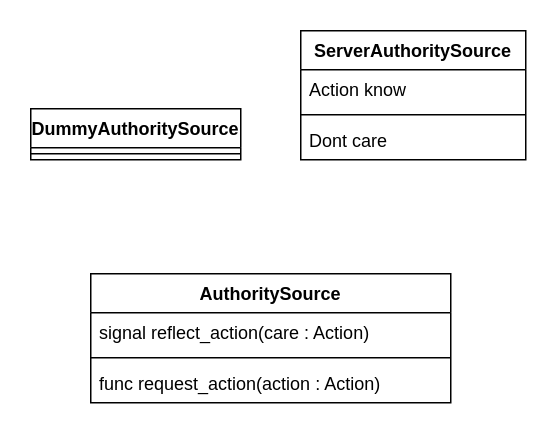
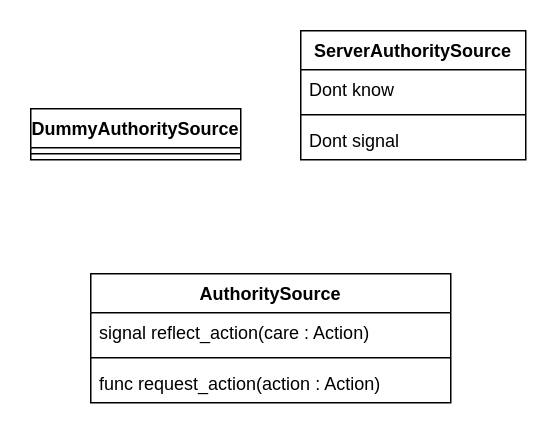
  <mxCell id="0" />
  <mxCell id="1" parent="0" />
  <mxCell id="2" value="AuthoritySource" style="swimlane;fontStyle=1;align=center;verticalAlign=top;childLayout=stackLayout;horizontal=1;startSize=26;horizontalStack=0;resizeParent=1;resizeParentMax=0;resizeLast=0;collapsible=1;marginBottom=0;" parent="1" vertex="1"><mxGeometry x="60" y="182" width="240" height="86" as="geometry" /></mxCell>
  <mxCell id="3" value="signal reflect_action(care : Action)" style="text;strokeColor=none;fillColor=none;align=left;verticalAlign=top;spacingLeft=4;spacingRight=4;overflow=hidden;rotatable=0;points=[[0,0.5],[1,0.5]];portConstraint=eastwest;" parent="2" vertex="1"><mxGeometry y="26" width="240" height="26" as="geometry" /></mxCell>
  <mxCell id="4" value="" style="line;strokeWidth=1;fillColor=none;align=left;verticalAlign=middle;spacingTop=-1;spacingLeft=3;spacingRight=3;rotatable=0;labelPosition=right;points=[];portConstraint=eastwest;strokeColor=inherit;" parent="2" vertex="1"><mxGeometry y="52" width="240" height="8" as="geometry" /></mxCell>
  <mxCell id="5" value="func request_action(action : Action)" style="text;strokeColor=none;fillColor=none;align=left;verticalAlign=top;spacingLeft=4;spacingRight=4;overflow=hidden;rotatable=0;points=[[0,0.5],[1,0.5]];portConstraint=eastwest;" parent="2" vertex="1"><mxGeometry y="60" width="240" height="26" as="geometry" /></mxCell>
  <mxCell id="6" value="DummyAuthoritySource" style="swimlane;fontStyle=1;align=center;verticalAlign=top;childLayout=stackLayout;horizontal=1;startSize=26;horizontalStack=0;resizeParent=1;resizeParentMax=0;resizeLast=0;collapsible=1;marginBottom=0;" parent="1" vertex="1"><mxGeometry x="20" y="72" width="140" height="34" as="geometry" /></mxCell>
  <mxCell id="7" value="" style="line;strokeWidth=1;fillColor=none;align=left;verticalAlign=middle;spacingTop=-1;spacingLeft=3;spacingRight=3;rotatable=0;labelPosition=right;points=[];portConstraint=eastwest;strokeColor=inherit;" parent="6" vertex="1"><mxGeometry y="26" width="140" height="8" as="geometry" /></mxCell>
  <mxCell id="8" value="ServerAuthoritySource" style="swimlane;fontStyle=1;align=center;verticalAlign=top;childLayout=stackLayout;horizontal=1;startSize=26;horizontalStack=0;resizeParent=1;resizeParentMax=0;resizeLast=0;collapsible=1;marginBottom=0;" parent="1" vertex="1"><mxGeometry x="200" y="20" width="150" height="86" as="geometry" /></mxCell>
- <mxCell id="9" value="Action know" style="text;strokeColor=none;fillColor=none;align=left;verticalAlign=top;spacingLeft=4;spacingRight=4;overflow=hidden;rotatable=0;points=[[0,0.5],[1,0.5]];portConstraint=eastwest;" parent="8" vertex="1"><mxGeometry y="26" width="150" height="26" as="geometry" /></mxCell>
+ <mxCell id="9" value="Dont know" style="text;strokeColor=none;fillColor=none;align=left;verticalAlign=top;spacingLeft=4;spacingRight=4;overflow=hidden;rotatable=0;points=[[0,0.5],[1,0.5]];portConstraint=eastwest;" parent="8" vertex="1"><mxGeometry y="26" width="150" height="26" as="geometry" /></mxCell>
  <mxCell id="10" value="" style="line;strokeWidth=1;fillColor=none;align=left;verticalAlign=middle;spacingTop=-1;spacingLeft=3;spacingRight=3;rotatable=0;labelPosition=right;points=[];portConstraint=eastwest;strokeColor=inherit;" parent="8" vertex="1"><mxGeometry y="52" width="150" height="8" as="geometry" /></mxCell>
- <mxCell id="11" value="Dont care" style="text;strokeColor=none;fillColor=none;align=left;verticalAlign=top;spacingLeft=4;spacingRight=4;overflow=hidden;rotatable=0;points=[[0,0.5],[1,0.5]];portConstraint=eastwest;" parent="8" vertex="1"><mxGeometry y="60" width="150" height="26" as="geometry" /></mxCell>
+ <mxCell id="11" value="Dont signal" style="text;strokeColor=none;fillColor=none;align=left;verticalAlign=top;spacingLeft=4;spacingRight=4;overflow=hidden;rotatable=0;points=[[0,0.5],[1,0.5]];portConstraint=eastwest;" parent="8" vertex="1"><mxGeometry y="60" width="150" height="26" as="geometry" /></mxCell>
